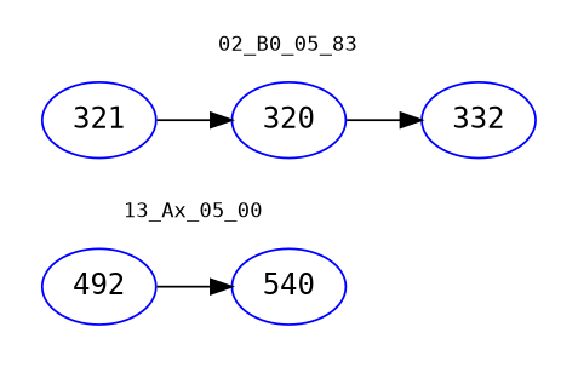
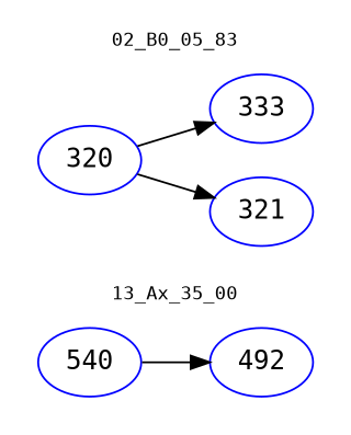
  digraph {
    fontname="DejaVu Sans Mono"
    rankdir=LR
    node [color=blue fontname="DejaVu Sans Mono"]
    edge [color=black fontname="DejaVu Sans Mono"]
    n1 [label=540]
    n2 [label=492]
    n3 [label=320]
    n4 [label=321]
-   n5 [label=332]
+   n5 [label=333]
    subgraph cluster_1 {
      color=white
      fontsize=10
-     label="13_Ax_05_00"
+     label="13_Ax_35_00"
      n1
      n2
    }
    subgraph cluster_2 {
      color=white
      fontsize=10
      label="02_B0_05_83"
      n3
      n4
      n5
    }
-   n2 -> n1
-   n4 -> n3
+   n1 -> n2
+   n3 -> n4
    n3 -> n5
  }
